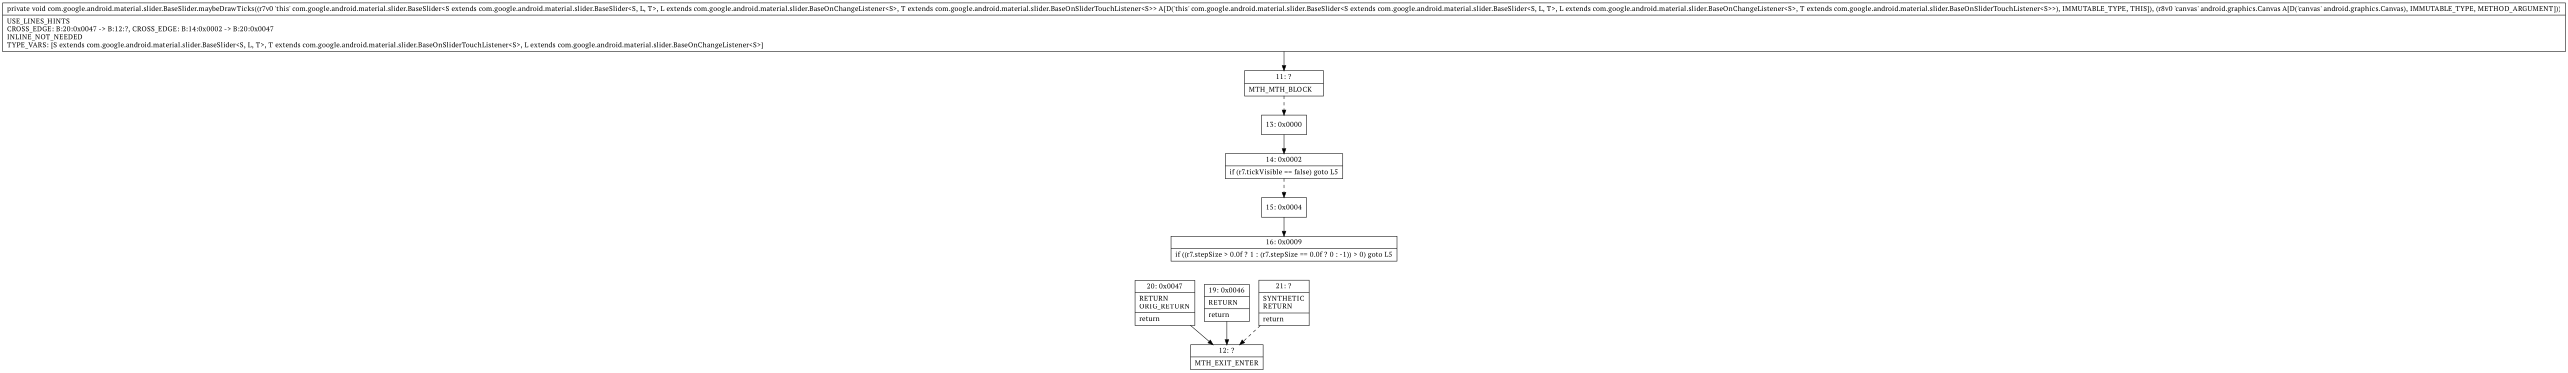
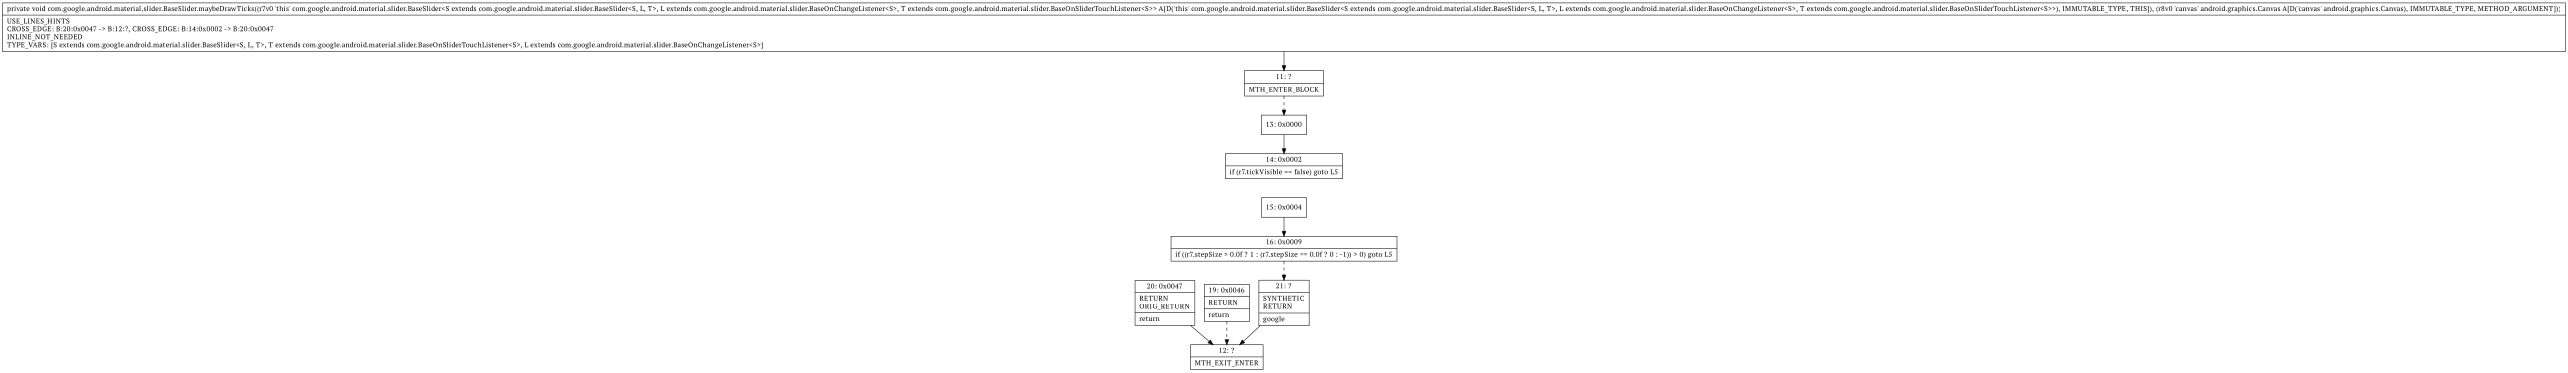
  digraph {
    fontname="PT Serif"
    node [fontname="PT Serif" shape=record]
    edge [fontname="PT Serif"]
-   n1 [label="{11\:\ ?|MTH_MTH_BLOCK\l}"]
+   n1 [label="{11\:\ ?|MTH_ENTER_BLOCK\l}"]
    n2 [label="{13\:\ 0x0000}"]
    n3 [label="{14\:\ 0x0002|if (r7.tickVisible == false) goto L5\l}"]
    n4 [label="{15\:\ 0x0004}"]
    n5 [label="{16\:\ 0x0009|if ((r7.stepSize \> 0.0f ? 1 : (r7.stepSize == 0.0f ? 0 : \-1)) \> 0) goto L5\l}"]
    n6 [label="{20\:\ 0x0047|RETURN\lORIG_RETURN\l|return\l}"]
    n7 [label="{12\:\ ?|MTH_EXIT_ENTER\l}"]
-   n8 [label="{21\:\ ?|SYNTHETIC\lRETURN\l|return\l}"]
+   n8 [label="{21\:\ ?|SYNTHETIC\lRETURN\l|google\l}"]
    n9 [label="{19\:\ 0x0046|RETURN\l|return\l}"]
    n10 [label="{private void com.google.android.material.slider.BaseSlider.maybeDrawTicks((r7v0 'this' com.google.android.material.slider.BaseSlider\<S extends com.google.android.material.slider.BaseSlider\<S, L, T\>, L extends com.google.android.material.slider.BaseOnChangeListener\<S\>, T extends com.google.android.material.slider.BaseOnSliderTouchListener\<S\>\> A[D('this' com.google.android.material.slider.BaseSlider\<S extends com.google.android.material.slider.BaseSlider\<S, L, T\>, L extends com.google.android.material.slider.BaseOnChangeListener\<S\>, T extends com.google.android.material.slider.BaseOnSliderTouchListener\<S\>\>), IMMUTABLE_TYPE, THIS]), (r8v0 'canvas' android.graphics.Canvas A[D('canvas' android.graphics.Canvas), IMMUTABLE_TYPE, METHOD_ARGUMENT]))  | USE_LINES_HINTS\lCROSS_EDGE: B:20:0x0047 \-\> B:12:?, CROSS_EDGE: B:14:0x0002 \-\> B:20:0x0047\lINLINE_NOT_NEEDED\lTYPE_VARS: [S extends com.google.android.material.slider.BaseSlider\<S, L, T\>, T extends com.google.android.material.slider.BaseOnSliderTouchListener\<S\>, L extends com.google.android.material.slider.BaseOnChangeListener\<S\>]\l}"]
    n1 -> n2 [style=dashed]
    n2 -> n3
-   n3 -> n4 [style=dashed]
    n4 -> n5
+   n5 -> n8 [style=dashed]
    n6 -> n7
-   n8 -> n7 [style=dashed]
-   n9 -> n7
+   n8 -> n7
+   n9 -> n7 [style=dashed]
    n10 -> n1
  }
